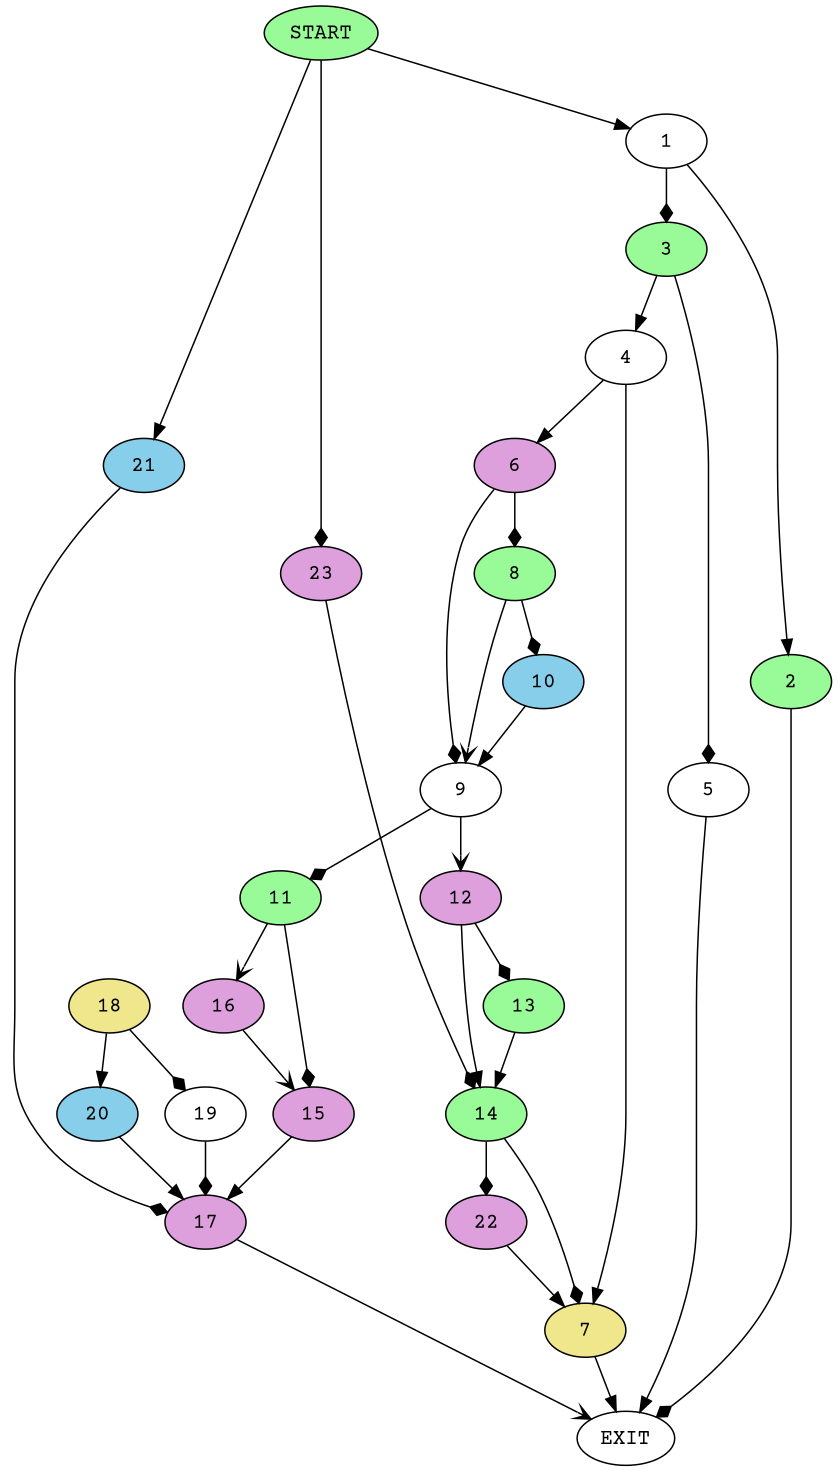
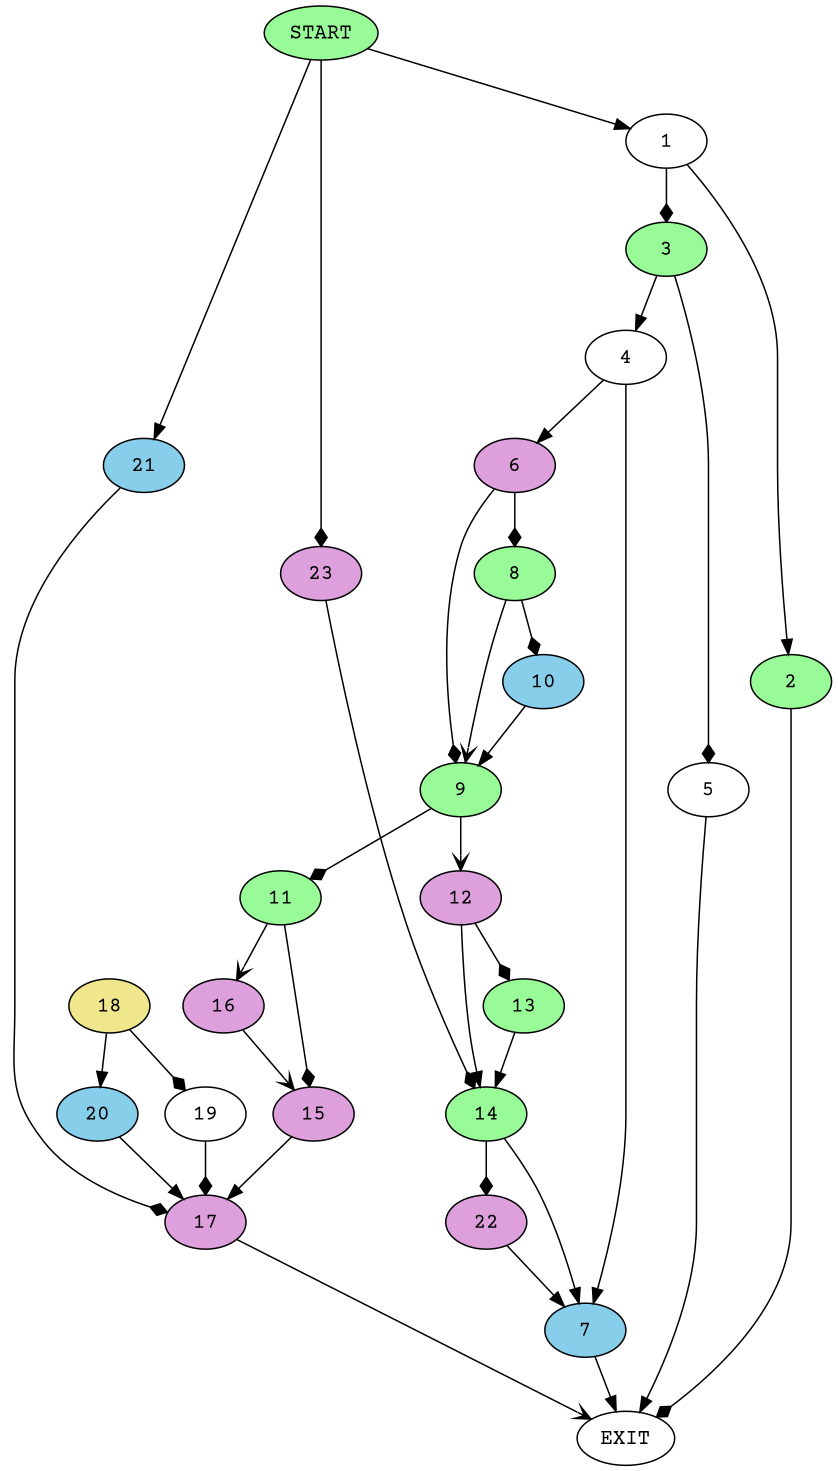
  digraph {
    fontname="Courier Prime"
    node [fillcolor=palegreen fontname="Courier Prime" style=filled]
    edge [arrowhead=normal fontname="Courier Prime"]
    n1 [label=START]
    1 [fillcolor=white]
    21 [fillcolor=skyblue]
    23 [fillcolor=plum]
    2
    3
    17 [fillcolor=plum]
    14
    n9 [fillcolor=white label=EXIT]
    4 [fillcolor=white]
    5 [fillcolor=white]
    6 [fillcolor=plum]
-   7 [fillcolor=khaki]
+   7 [fillcolor=skyblue]
    8
-   9 [fillcolor=white]
+   9
    10 [fillcolor=skyblue]
    11
    12 [fillcolor=plum]
    15 [fillcolor=plum]
    16 [fillcolor=plum]
    13
    22 [fillcolor=plum]
    18 [fillcolor=khaki]
    19 [fillcolor=white]
    20 [fillcolor=skyblue]
    n1 -> 1
    n1 -> 21
    n1 -> 23 [arrowhead=diamond]
    1 -> 2
    1 -> 3 [arrowhead=diamond]
    21 -> 17 [arrowhead=diamond]
    23 -> 14 [arrowhead=diamond]
    2 -> n9 [arrowhead=diamond]
    3 -> 4
    3 -> 5 [arrowhead=diamond]
    17 -> n9 [arrowhead=vee]
-   14 -> 7 [arrowhead=diamond]
+   14 -> 7
    14 -> 22 [arrowhead=diamond]
    4 -> 6
    4 -> 7
    5 -> n9
    6 -> 8 [arrowhead=diamond]
    6 -> 9 [arrowhead=diamond]
    7 -> n9
    8 -> 9 [arrowhead=vee]
    8 -> 10 [arrowhead=diamond]
    9 -> 11 [arrowhead=diamond]
    9 -> 12 [arrowhead=vee]
    10 -> 9
    11 -> 15 [arrowhead=diamond]
    11 -> 16 [arrowhead=vee]
    12 -> 14
    12 -> 13 [arrowhead=diamond]
    15 -> 17
    16 -> 15 [arrowhead=vee]
    13 -> 14
    22 -> 7
    18 -> 19 [arrowhead=diamond]
    18 -> 20
    19 -> 17 [arrowhead=diamond]
    20 -> 17
  }
